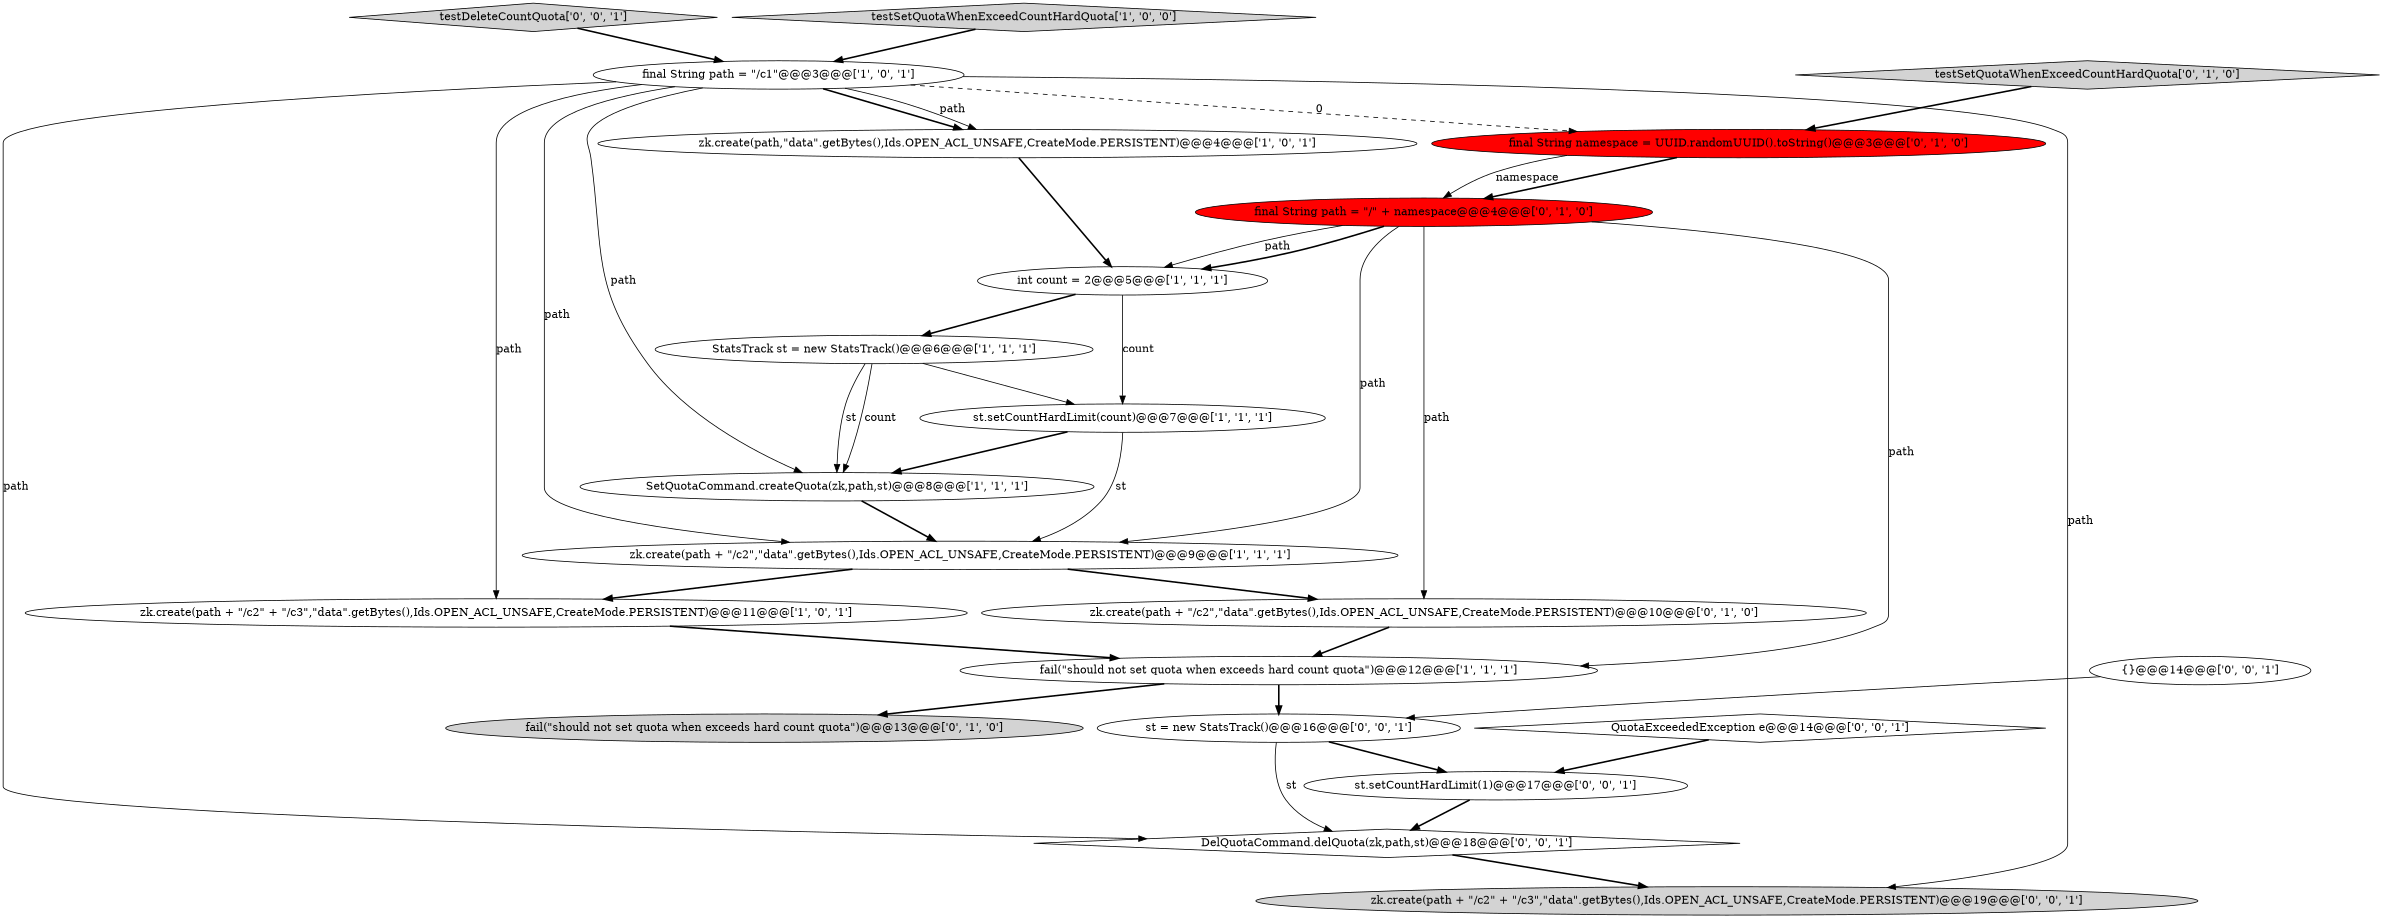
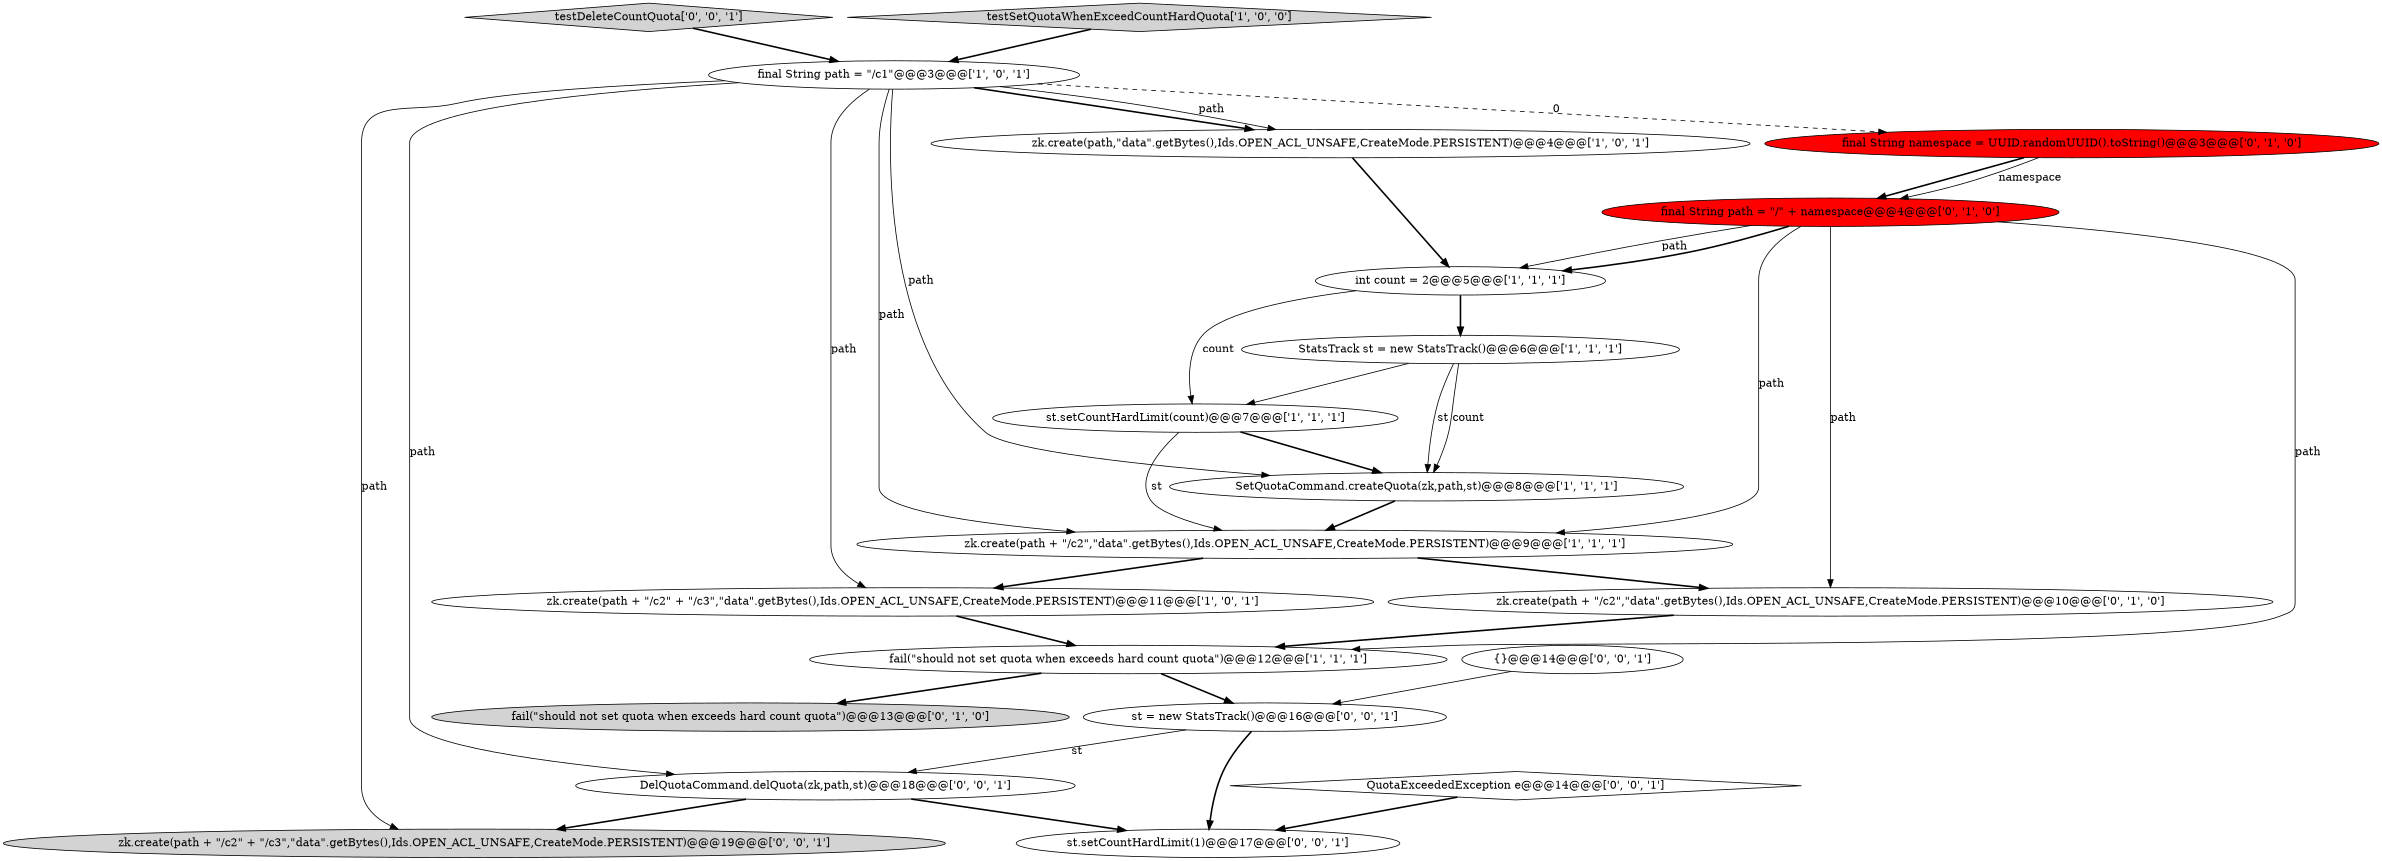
  digraph {
    node [fillcolor=white shape=ellipse style=filled]
    edge [style=bold]
    n1 [fillcolor=lightgray label="testDeleteCountQuota['0', '0', '1']" shape=diamond]
    n2 [label="final String path = \"/c1\"@@@3@@@['1', '0', '1']"]
    n3 [label="SetQuotaCommand.createQuota(zk,path,st)@@@8@@@['1', '1', '1']"]
    n4 [label="zk.create(path + \"/c2\",\"data\".getBytes(),Ids.OPEN_ACL_UNSAFE,CreateMode.PERSISTENT)@@@9@@@['1', '1', '1']"]
-   n5 [label="DelQuotaCommand.delQuota(zk,path,st)@@@18@@@['0', '0', '1']" shape=diamond]
+   n5 [label="DelQuotaCommand.delQuota(zk,path,st)@@@18@@@['0', '0', '1']"]
    n6 [fillcolor=red label="final String namespace = UUID.randomUUID().toString()@@@3@@@['0', '1', '0']"]
    n7 [label="zk.create(path,\"data\".getBytes(),Ids.OPEN_ACL_UNSAFE,CreateMode.PERSISTENT)@@@4@@@['1', '0', '1']"]
    n8 [label="zk.create(path + \"/c2\" + \"/c3\",\"data\".getBytes(),Ids.OPEN_ACL_UNSAFE,CreateMode.PERSISTENT)@@@11@@@['1', '0', '1']"]
    n9 [fillcolor=lightgray label="zk.create(path + \"/c2\" + \"/c3\",\"data\".getBytes(),Ids.OPEN_ACL_UNSAFE,CreateMode.PERSISTENT)@@@19@@@['0', '0', '1']"]
    n10 [label="zk.create(path + \"/c2\",\"data\".getBytes(),Ids.OPEN_ACL_UNSAFE,CreateMode.PERSISTENT)@@@10@@@['0', '1', '0']"]
    n11 [label="fail(\"should not set quota when exceeds hard count quota\")@@@12@@@['1', '1', '1']"]
    n12 [label="st = new StatsTrack()@@@16@@@['0', '0', '1']"]
    n13 [fillcolor=lightgray label="fail(\"should not set quota when exceeds hard count quota\")@@@13@@@['0', '1', '0']"]
    n14 [label="st.setCountHardLimit(1)@@@17@@@['0', '0', '1']"]
-   n15 [fillcolor=lightgray label="testSetQuotaWhenExceedCountHardQuota['0', '1', '0']" shape=diamond]
    n16 [fillcolor=red label="final String path = \"/\" + namespace@@@4@@@['0', '1', '0']"]
    n17 [label="int count = 2@@@5@@@['1', '1', '1']"]
    n18 [label="st.setCountHardLimit(count)@@@7@@@['1', '1', '1']"]
    n19 [label="StatsTrack st = new StatsTrack()@@@6@@@['1', '1', '1']"]
    n20 [fillcolor=lightgray label="testSetQuotaWhenExceedCountHardQuota['1', '0', '0']" shape=diamond]
    n21 [label="QuotaExceededException e@@@14@@@['0', '0', '1']" shape=diamond]
    n22 [label="{}@@@14@@@['0', '0', '1']"]
    n1 -> n2
    n2 -> n3 [label=path style=solid]
    n2 -> n4 [label=path style=solid]
    n2 -> n5 [label=path style=solid]
    n2 -> n6 [label=0 style=dashed]
    n2 -> n7
    n2 -> n7 [label=path style=solid]
    n2 -> n8 [label=path style=solid]
    n2 -> n9 [label=path style=solid]
    n3 -> n4
    n4 -> n8
    n4 -> n10
    n5 -> n9
    n6 -> n16
    n6 -> n16 [label=namespace style=solid]
    n7 -> n17
    n8 -> n11
    n10 -> n11
    n11 -> n12
    n11 -> n13
    n12 -> n5 [label=st style=solid]
    n12 -> n14
-   n14 -> n5
-   n15 -> n6
+   n5 -> n14
    n16 -> n4 [label=path style=solid]
    n16 -> n10 [label=path style=solid]
    n16 -> n11 [label=path style=solid]
    n16 -> n17 [label=path style=solid]
    n16 -> n17
    n17 -> n18 [label=count style=solid]
    n17 -> n19
    n18 -> n3
    n18 -> n4 [label=st style=solid]
    n19 -> n3 [label=st style=solid]
    n19 -> n3 [label=count style=solid]
    n19 -> n18 [style=solid]
    n20 -> n2
    n21 -> n14
    n22 -> n12 [style=solid]
  }
